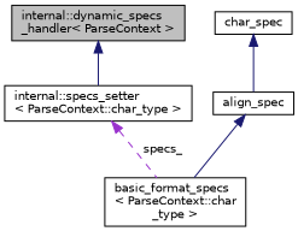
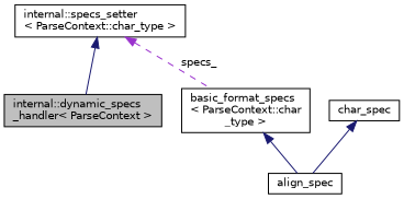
  digraph {
    node [color=black fillcolor=white fontname=Helvetica fontsize=10 shape=record style=filled]
    edge [color=midnightblue dir=back fontname=Helvetica fontsize=10 labelfontname=Helvetica labelfontsize=10 style=solid]
    n1 [fillcolor=grey75 fontcolor=black height=0.2 label="internal::dynamic_specs\l_handler\< ParseContext \>" width=0.4]
    n2 [height=0.2 label="internal::specs_setter\l\< ParseContext::char_type \>" width=0.4]
    n3 [height=0.2 label="basic_format_specs\l\< ParseContext::char\l_type \>" width=0.4]
    n4 [height=0.2 label=align_spec width=0.4]
    n5 [height=0.2 label=char_spec width=0.4]
-   n1 -> n2
+   n2 -> n1
    n2 -> n3 [color=darkorchid3 label=" specs_" style=dashed]
-   n4 -> n3
+   n3 -> n4
    n5 -> n4
  }
